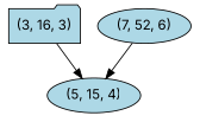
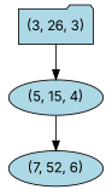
  digraph {
    fontname=Inter
    node [fillcolor=lightblue fontname=Inter shape=ellipse style=filled]
    edge [fontname=Inter]
-   "(3, 16, 3)" [shape=folder]
+   "(3, 16, 3)" [shape=folder label="(3, 26, 3)"]
    "(5, 15, 4)"
    n3 [label="(7, 52, 6)"]
    "(3, 16, 3)" -> "(5, 15, 4)"
-   n3 -> "(5, 15, 4)"
+   "(5, 15, 4)" -> n3
  }
